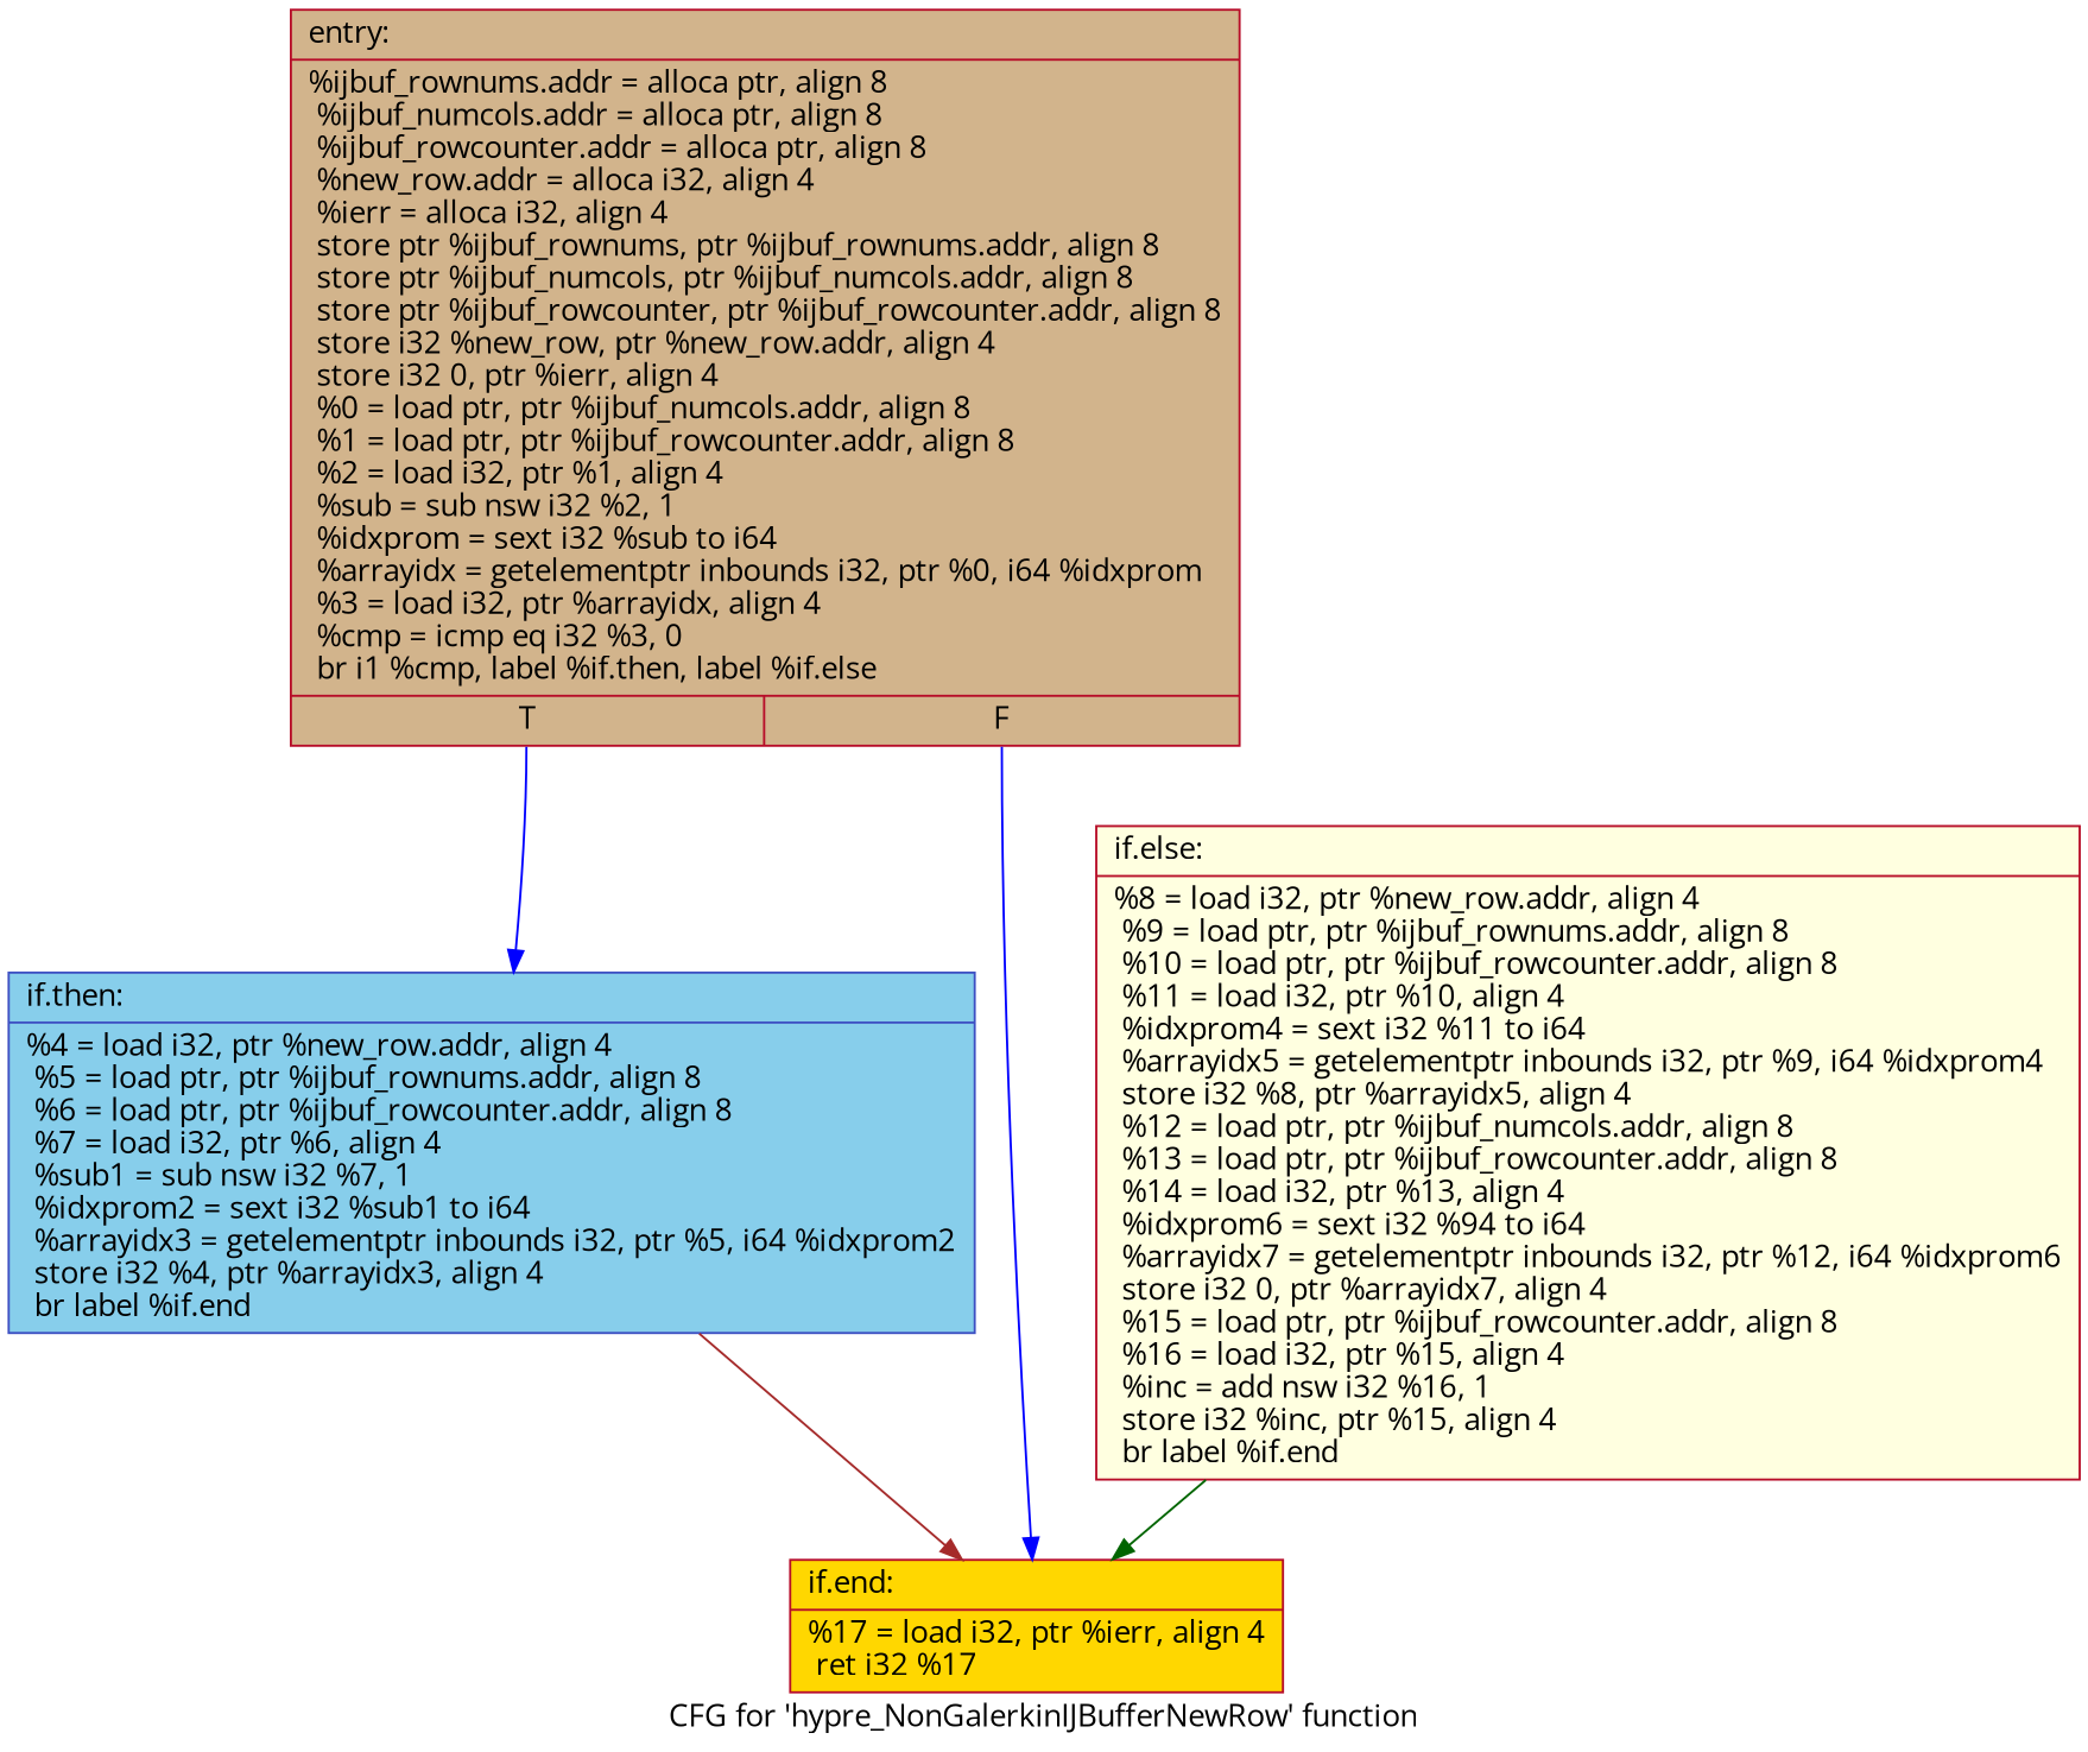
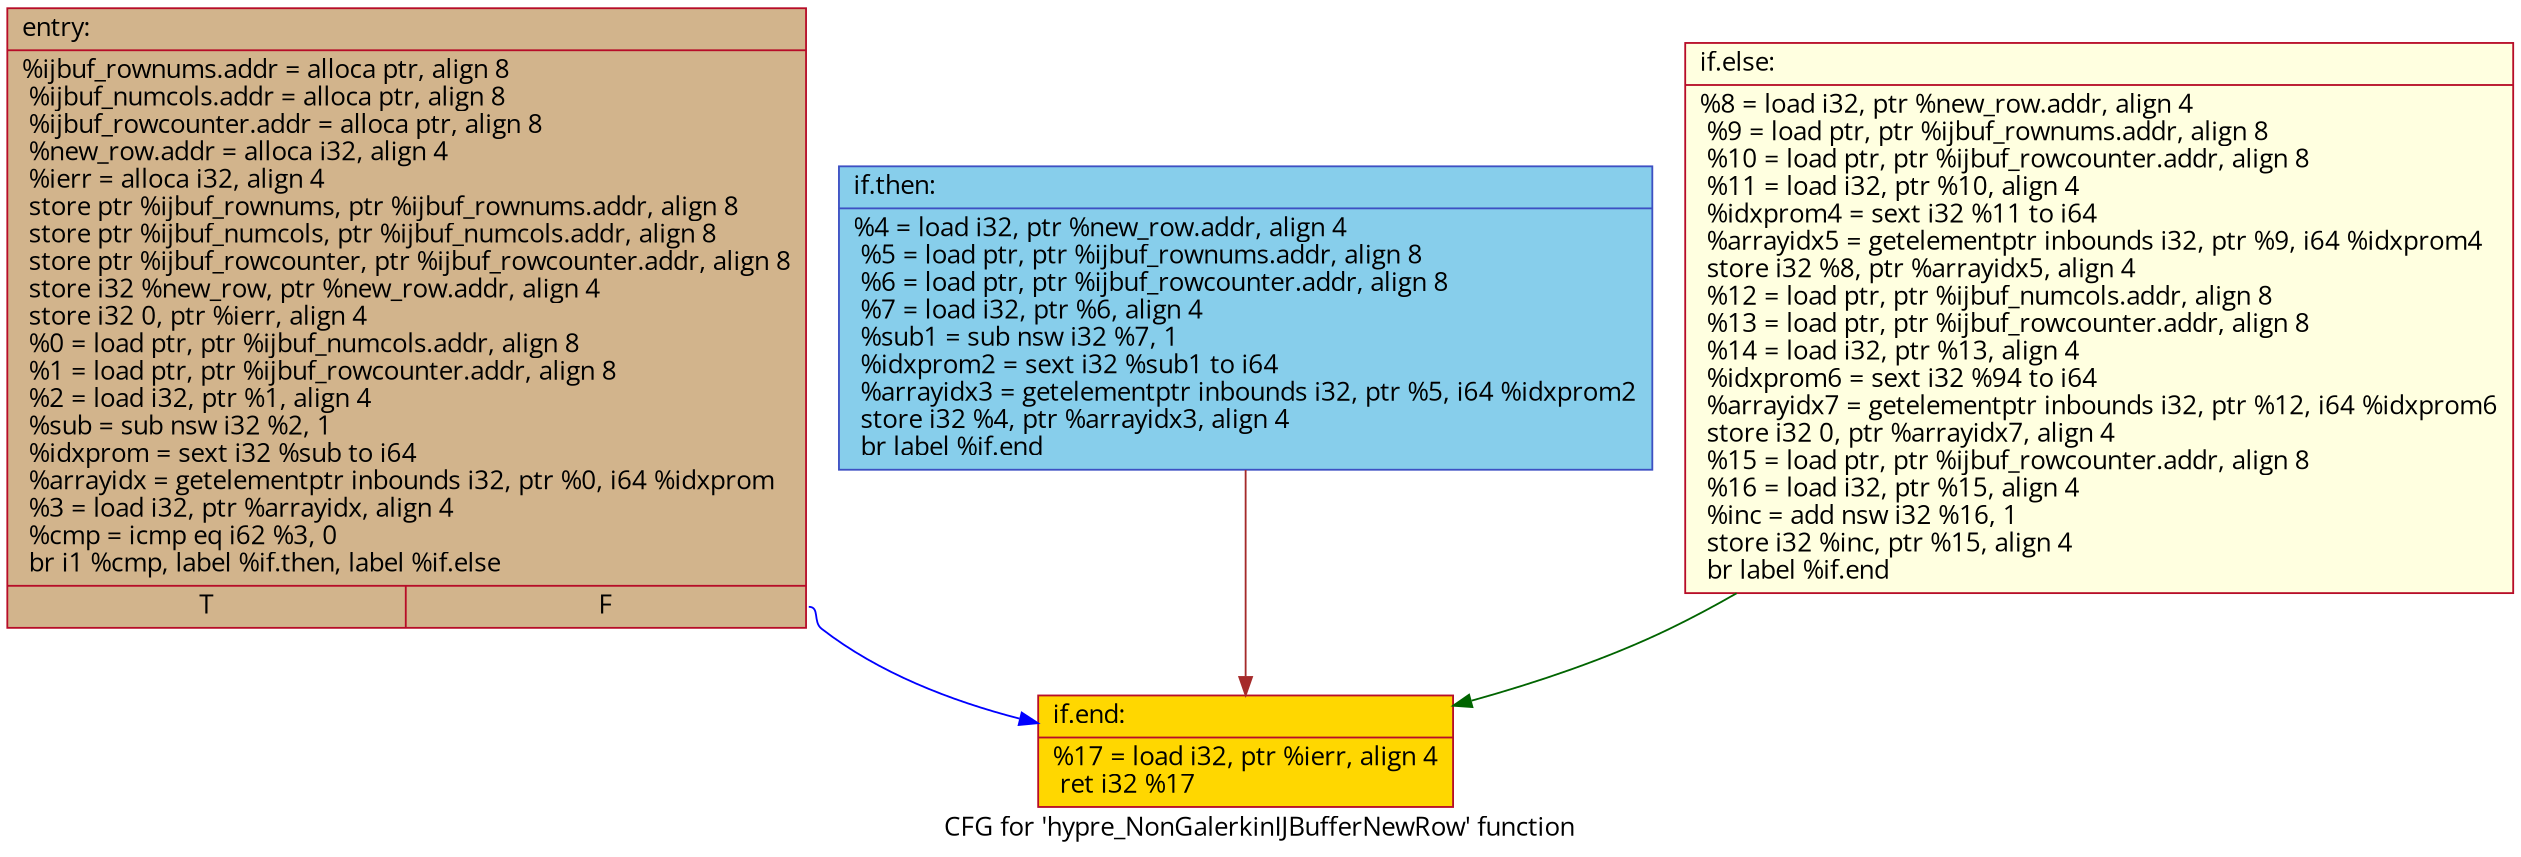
  digraph {
    fontname="Open Sans"
    label="CFG for 'hypre_NonGalerkinIJBufferNewRow' function"
    node [color="#b70d28ff" fontname="Open Sans" shape=record style=filled]
    edge [color=blue fontname="Open Sans"]
-   n1 [fillcolor=tan label="{entry:\l|  %ijbuf_rownums.addr = alloca ptr, align 8\l  %ijbuf_numcols.addr = alloca ptr, align 8\l  %ijbuf_rowcounter.addr = alloca ptr, align 8\l  %new_row.addr = alloca i32, align 4\l  %ierr = alloca i32, align 4\l  store ptr %ijbuf_rownums, ptr %ijbuf_rownums.addr, align 8\l  store ptr %ijbuf_numcols, ptr %ijbuf_numcols.addr, align 8\l  store ptr %ijbuf_rowcounter, ptr %ijbuf_rowcounter.addr, align 8\l  store i32 %new_row, ptr %new_row.addr, align 4\l  store i32 0, ptr %ierr, align 4\l  %0 = load ptr, ptr %ijbuf_numcols.addr, align 8\l  %1 = load ptr, ptr %ijbuf_rowcounter.addr, align 8\l  %2 = load i32, ptr %1, align 4\l  %sub = sub nsw i32 %2, 1\l  %idxprom = sext i32 %sub to i64\l  %arrayidx = getelementptr inbounds i32, ptr %0, i64 %idxprom\l  %3 = load i32, ptr %arrayidx, align 4\l  %cmp = icmp eq i32 %3, 0\l  br i1 %cmp, label %if.then, label %if.else\l|{<s0>T|<s1>F}}"]
+   n1 [fillcolor=tan label="{entry:\l|  %ijbuf_rownums.addr = alloca ptr, align 8\l  %ijbuf_numcols.addr = alloca ptr, align 8\l  %ijbuf_rowcounter.addr = alloca ptr, align 8\l  %new_row.addr = alloca i32, align 4\l  %ierr = alloca i32, align 4\l  store ptr %ijbuf_rownums, ptr %ijbuf_rownums.addr, align 8\l  store ptr %ijbuf_numcols, ptr %ijbuf_numcols.addr, align 8\l  store ptr %ijbuf_rowcounter, ptr %ijbuf_rowcounter.addr, align 8\l  store i32 %new_row, ptr %new_row.addr, align 4\l  store i32 0, ptr %ierr, align 4\l  %0 = load ptr, ptr %ijbuf_numcols.addr, align 8\l  %1 = load ptr, ptr %ijbuf_rowcounter.addr, align 8\l  %2 = load i32, ptr %1, align 4\l  %sub = sub nsw i32 %2, 1\l  %idxprom = sext i32 %sub to i64\l  %arrayidx = getelementptr inbounds i32, ptr %0, i64 %idxprom\l  %3 = load i32, ptr %arrayidx, align 4\l  %cmp = icmp eq i62 %3, 0\l  br i1 %cmp, label %if.then, label %if.else\l|{<s0>T|<s1>F}}"]
    n2 [color="#3d50c3ff" fillcolor=skyblue label="{if.then:\l|  %4 = load i32, ptr %new_row.addr, align 4\l  %5 = load ptr, ptr %ijbuf_rownums.addr, align 8\l  %6 = load ptr, ptr %ijbuf_rowcounter.addr, align 8\l  %7 = load i32, ptr %6, align 4\l  %sub1 = sub nsw i32 %7, 1\l  %idxprom2 = sext i32 %sub1 to i64\l  %arrayidx3 = getelementptr inbounds i32, ptr %5, i64 %idxprom2\l  store i32 %4, ptr %arrayidx3, align 4\l  br label %if.end\l}"]
    n3 [fillcolor=gold label="{if.end:\l|  %17 = load i32, ptr %ierr, align 4\l  ret i32 %17\l}"]
    n4 [fillcolor=lightyellow label="{if.else:\l|  %8 = load i32, ptr %new_row.addr, align 4\l  %9 = load ptr, ptr %ijbuf_rownums.addr, align 8\l  %10 = load ptr, ptr %ijbuf_rowcounter.addr, align 8\l  %11 = load i32, ptr %10, align 4\l  %idxprom4 = sext i32 %11 to i64\l  %arrayidx5 = getelementptr inbounds i32, ptr %9, i64 %idxprom4\l  store i32 %8, ptr %arrayidx5, align 4\l  %12 = load ptr, ptr %ijbuf_numcols.addr, align 8\l  %13 = load ptr, ptr %ijbuf_rowcounter.addr, align 8\l  %14 = load i32, ptr %13, align 4\l  %idxprom6 = sext i32 %94 to i64\l  %arrayidx7 = getelementptr inbounds i32, ptr %12, i64 %idxprom6\l  store i32 0, ptr %arrayidx7, align 4\l  %15 = load ptr, ptr %ijbuf_rowcounter.addr, align 8\l  %16 = load i32, ptr %15, align 4\l  %inc = add nsw i32 %16, 1\l  store i32 %inc, ptr %15, align 4\l  br label %if.end\l}"]
-   n1 -> n2 [tailport=s0]
    n1 -> n3 [tailport=s1]
    n2 -> n3 [color=brown]
    n4 -> n3 [color=darkgreen]
  }
